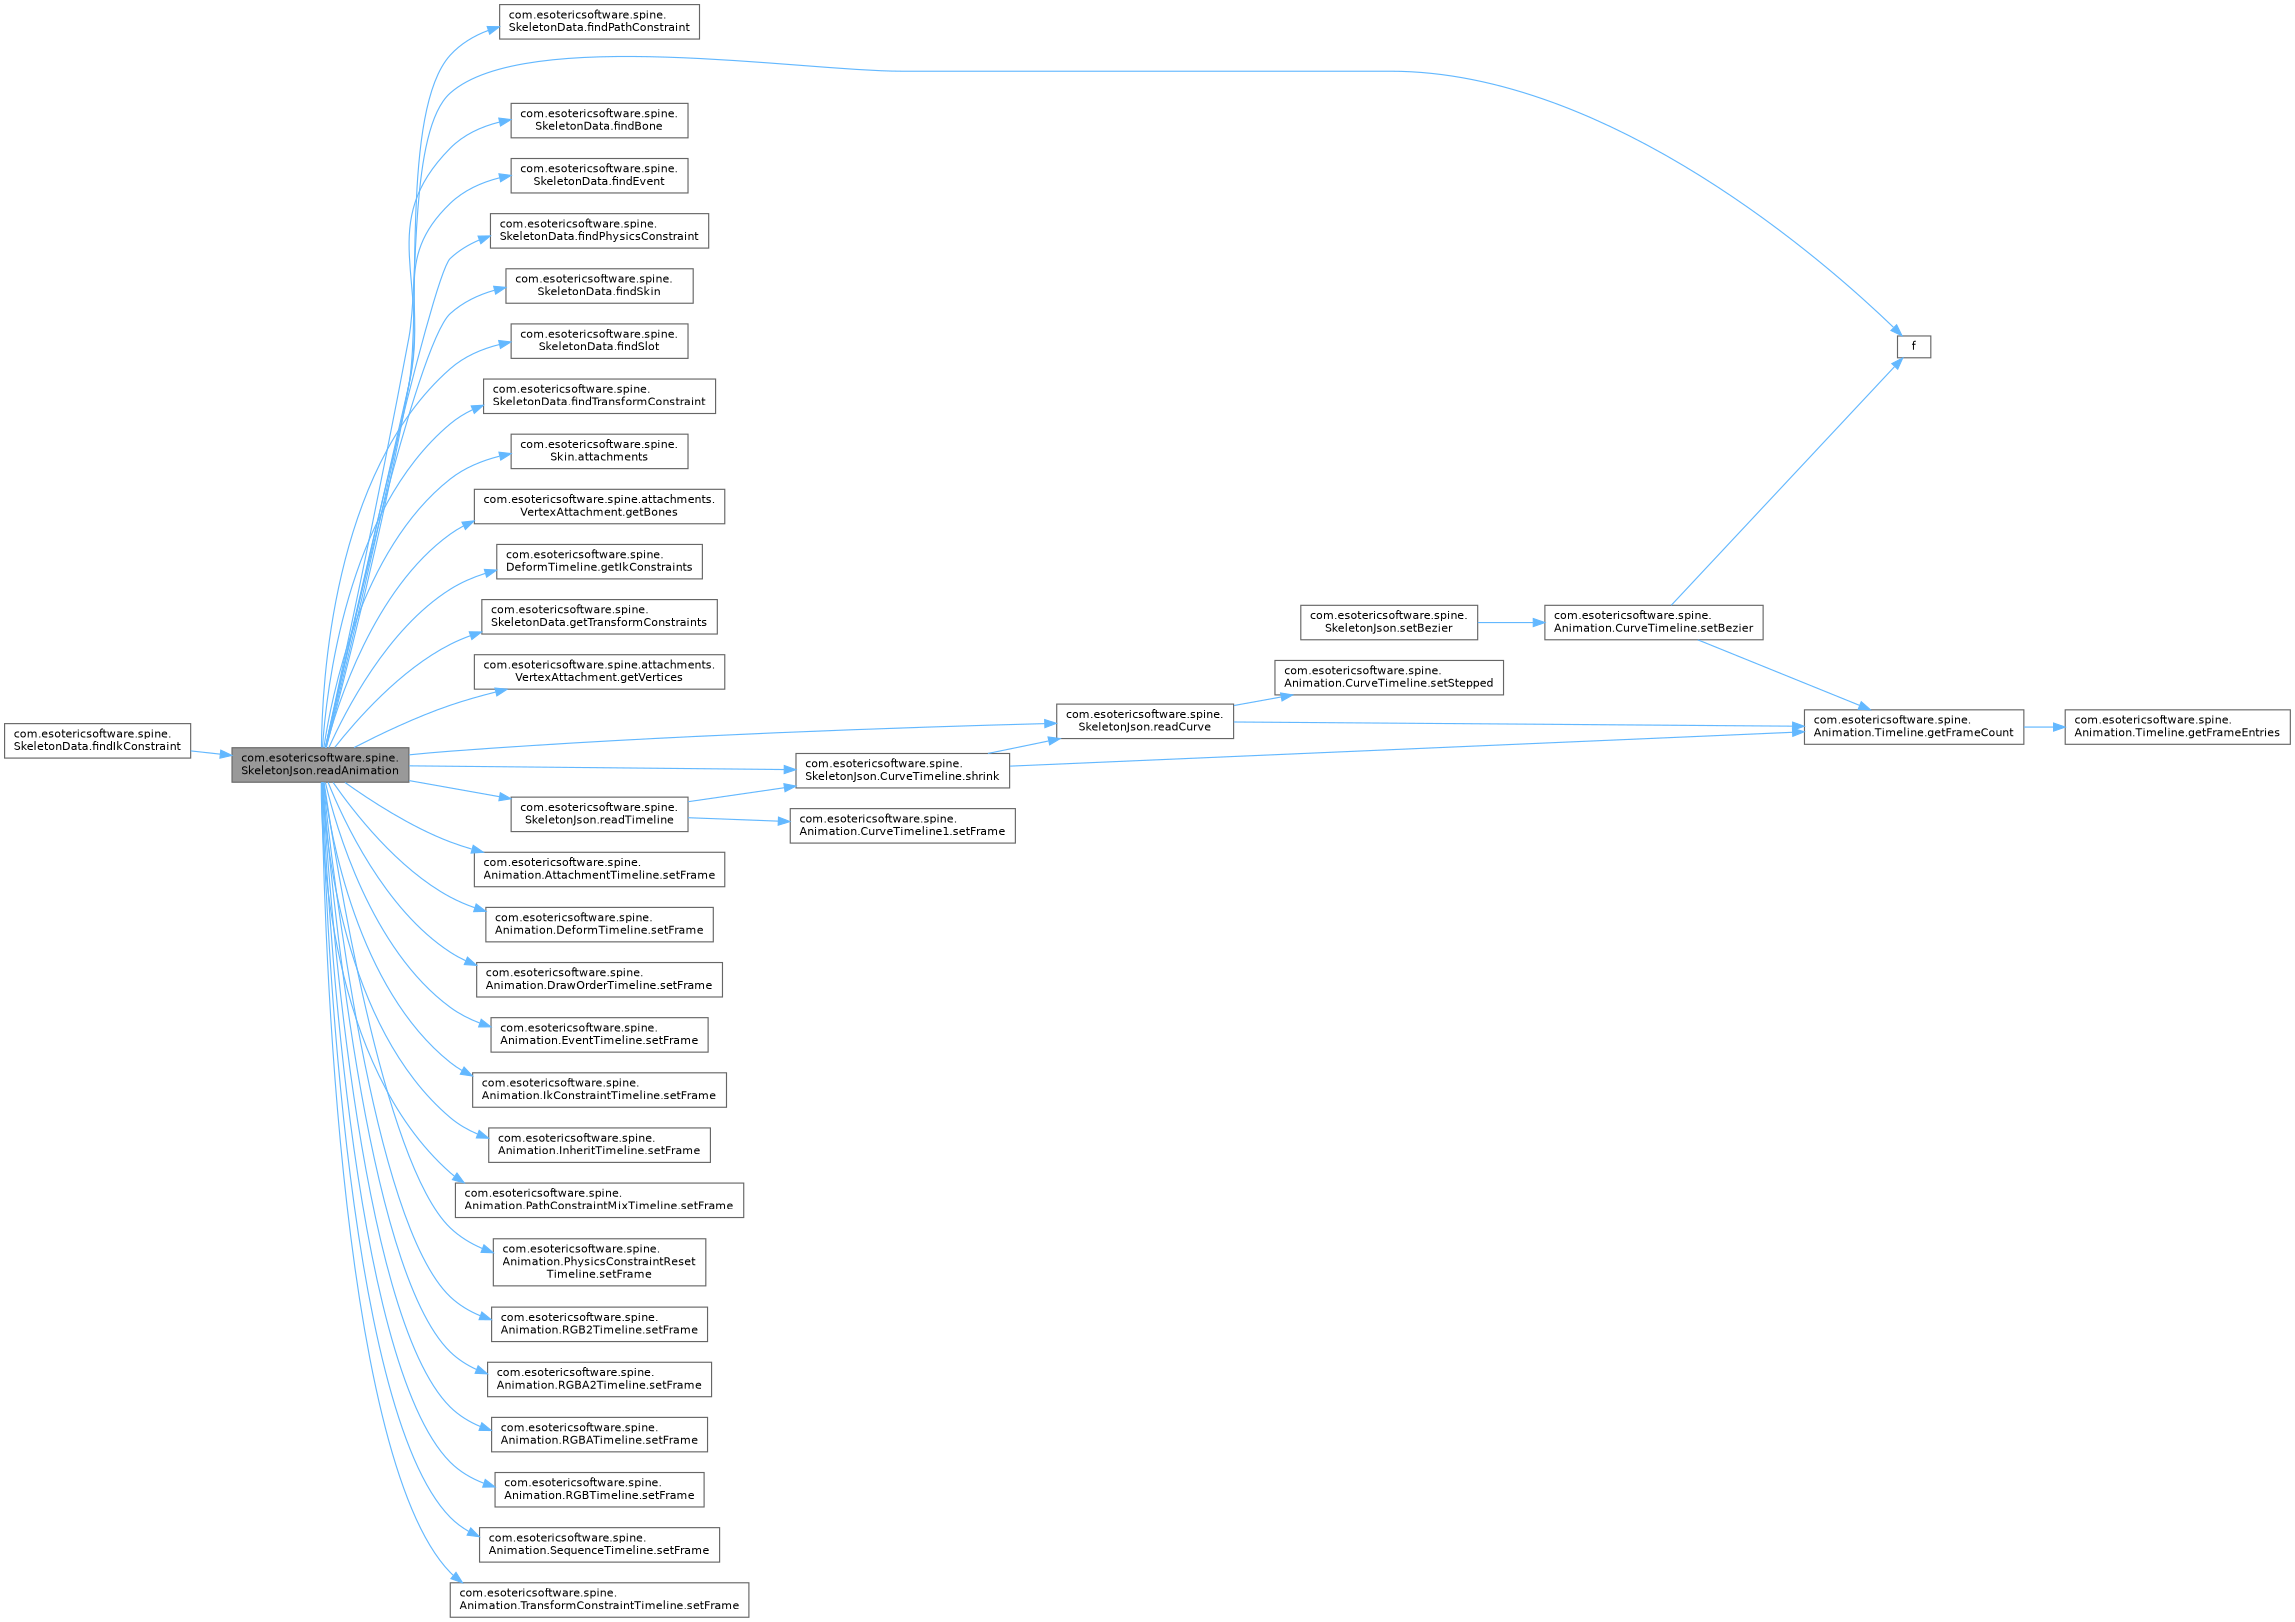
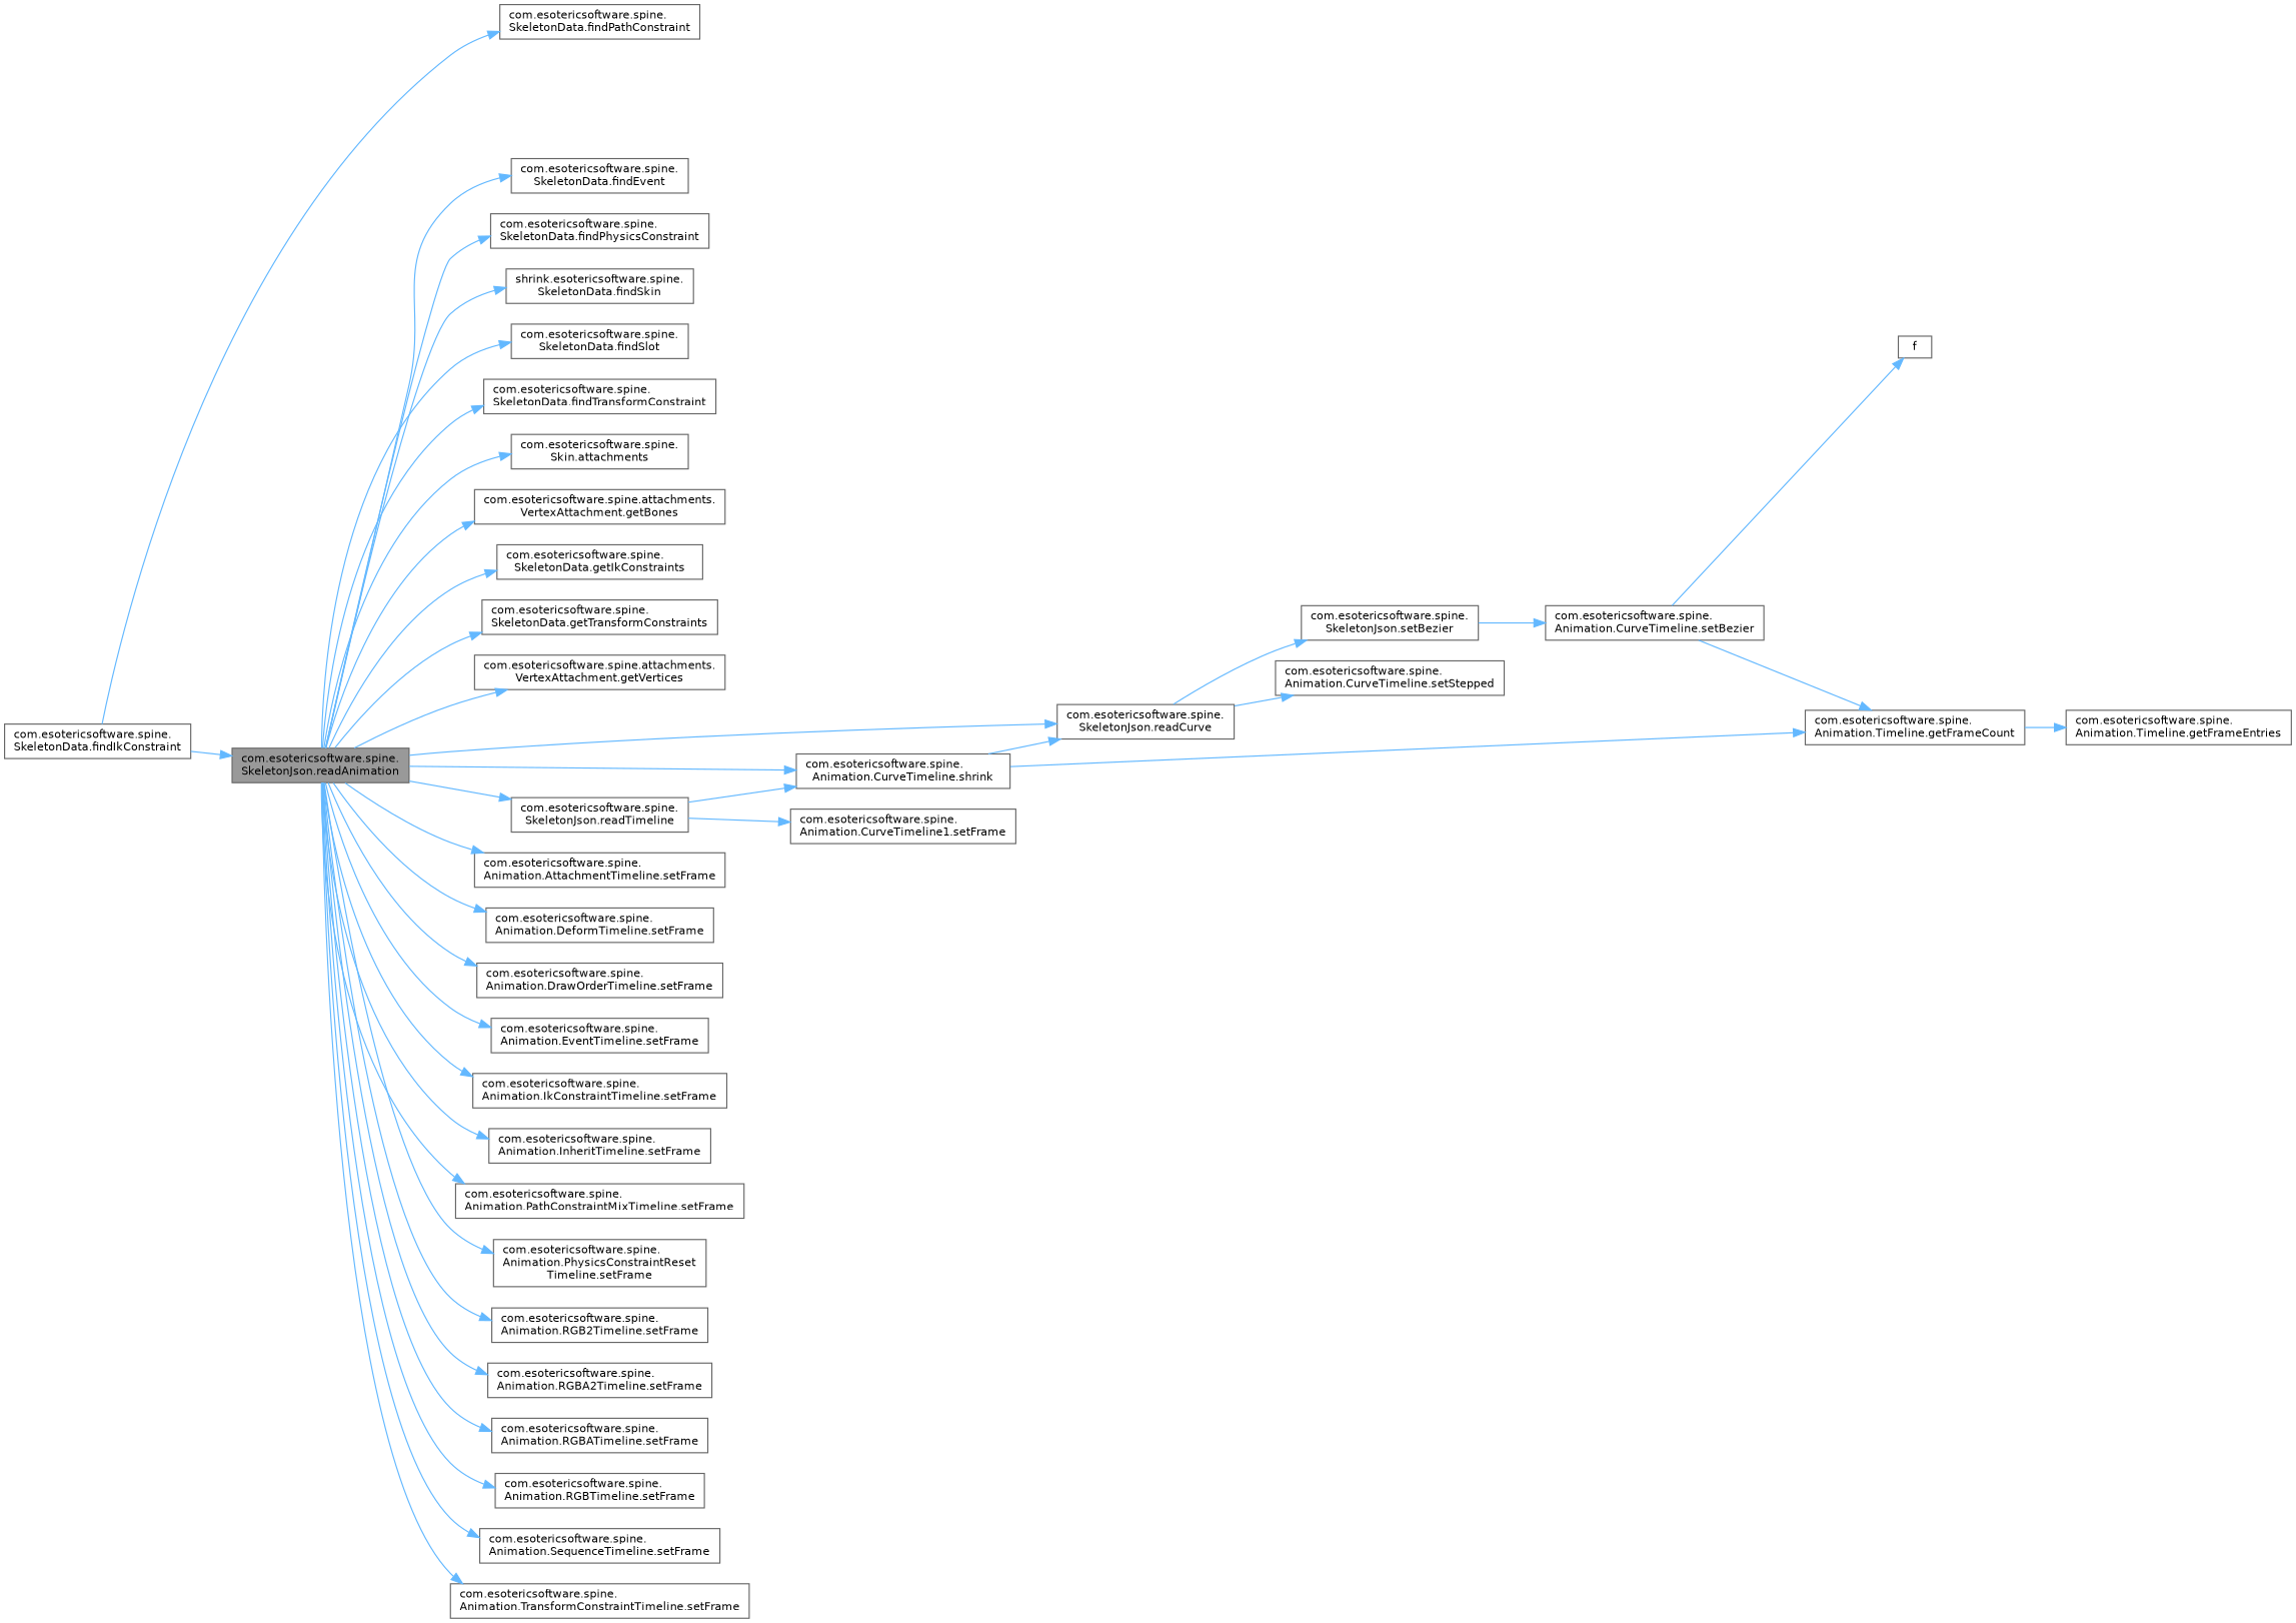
  digraph {
    rankdir=LR
    node [color=grey40 fillcolor=white fontname=Helvetica fontsize=10 shape=box style=filled]
    edge [color=steelblue1 fontname=Helvetica fontsize=10 labelfontname=Helvetica labelfontsize=10 style=solid]
    n1 [color=gray40 fillcolor=grey60 fontcolor=black height=0.2 label="com.esotericsoftware.spine.\lSkeletonJson.readAnimation" width=0.4]
    n2 [height=0.2 label=f width=0.4]
-   n3 [height=0.2 label="com.esotericsoftware.spine.\lSkeletonData.findBone" width=0.4]
    n4 [height=0.2 label="com.esotericsoftware.spine.\lSkeletonData.findEvent" width=0.4]
    n5 [height=0.2 label="com.esotericsoftware.spine.\lSkeletonData.findPathConstraint" width=0.4]
    n6 [height=0.2 label="com.esotericsoftware.spine.\lSkeletonData.findPhysicsConstraint" width=0.4]
-   n7 [height=0.2 label="com.esotericsoftware.spine.\lSkeletonData.findSkin" width=0.4]
+   n7 [height=0.2 label="shrink.esotericsoftware.spine.\lSkeletonData.findSkin" width=0.4]
    n8 [height=0.2 label="com.esotericsoftware.spine.\lSkeletonData.findSlot" width=0.4]
    n9 [height=0.2 label="com.esotericsoftware.spine.\lSkeletonData.findTransformConstraint" width=0.4]
    n10 [height=0.2 label="com.esotericsoftware.spine.\lSkin.attachments" width=0.4]
    n11 [height=0.2 label="com.esotericsoftware.spine.attachments.\lVertexAttachment.getBones" width=0.4]
-   n12 [height=0.2 label="com.esotericsoftware.spine.\lDeformTimeline.getIkConstraints" width=0.4]
+   n12 [height=0.2 label="com.esotericsoftware.spine.\lSkeletonData.getIkConstraints" width=0.4]
    n13 [height=0.2 label="com.esotericsoftware.spine.\lSkeletonData.getTransformConstraints" width=0.4]
    n14 [height=0.2 label="com.esotericsoftware.spine.attachments.\lVertexAttachment.getVertices" width=0.4]
    n15 [height=0.2 label="com.esotericsoftware.spine.\lSkeletonJson.readCurve" width=0.4]
    n16 [height=0.2 label="com.esotericsoftware.spine.\lSkeletonJson.readTimeline" width=0.4]
-   n17 [height=0.2 label="com.esotericsoftware.spine.\lSkeletonJson.CurveTimeline.shrink" width=0.4]
+   n17 [height=0.2 label="com.esotericsoftware.spine.\lAnimation.CurveTimeline.shrink" width=0.4]
    n18 [height=0.2 label="com.esotericsoftware.spine.\lAnimation.AttachmentTimeline.setFrame" width=0.4]
    n19 [height=0.2 label="com.esotericsoftware.spine.\lAnimation.DeformTimeline.setFrame" width=0.4]
    n20 [height=0.2 label="com.esotericsoftware.spine.\lAnimation.DrawOrderTimeline.setFrame" width=0.4]
    n21 [height=0.2 label="com.esotericsoftware.spine.\lAnimation.EventTimeline.setFrame" width=0.4]
    n22 [height=0.2 label="com.esotericsoftware.spine.\lAnimation.IkConstraintTimeline.setFrame" width=0.4]
    n23 [height=0.2 label="com.esotericsoftware.spine.\lAnimation.InheritTimeline.setFrame" width=0.4]
    n24 [height=0.2 label="com.esotericsoftware.spine.\lAnimation.PathConstraintMixTimeline.setFrame" width=0.4]
    n25 [height=0.2 label="com.esotericsoftware.spine.\lAnimation.PhysicsConstraintReset\lTimeline.setFrame" width=0.4]
    n26 [height=0.2 label="com.esotericsoftware.spine.\lAnimation.RGB2Timeline.setFrame" width=0.4]
    n27 [height=0.2 label="com.esotericsoftware.spine.\lAnimation.RGBA2Timeline.setFrame" width=0.4]
    n28 [height=0.2 label="com.esotericsoftware.spine.\lAnimation.RGBATimeline.setFrame" width=0.4]
    n29 [height=0.2 label="com.esotericsoftware.spine.\lAnimation.RGBTimeline.setFrame" width=0.4]
    n30 [height=0.2 label="com.esotericsoftware.spine.\lAnimation.SequenceTimeline.setFrame" width=0.4]
    n31 [height=0.2 label="com.esotericsoftware.spine.\lAnimation.TransformConstraintTimeline.setFrame" width=0.4]
    n32 [height=0.2 label="com.esotericsoftware.spine.\lSkeletonData.findIkConstraint" width=0.4]
    n33 [height=0.2 label="com.esotericsoftware.spine.\lSkeletonJson.setBezier" width=0.4]
    n34 [height=0.2 label="com.esotericsoftware.spine.\lAnimation.CurveTimeline.setStepped" width=0.4]
    n35 [height=0.2 label="com.esotericsoftware.spine.\lAnimation.CurveTimeline1.setFrame" width=0.4]
    n36 [height=0.2 label="com.esotericsoftware.spine.\lAnimation.Timeline.getFrameCount" width=0.4]
    n37 [height=0.2 label="com.esotericsoftware.spine.\lAnimation.CurveTimeline.setBezier" width=0.4]
    n38 [height=0.2 label="com.esotericsoftware.spine.\lAnimation.Timeline.getFrameEntries" width=0.4]
-   n1 -> n2
-   n1 -> n3
    n1 -> n4
-   n1 -> n5
+   n32 -> n5
    n1 -> n6
    n1 -> n7
    n1 -> n8
    n1 -> n9
    n1 -> n10
    n1 -> n11
    n1 -> n12
    n1 -> n13
    n1 -> n14
    n1 -> n15
    n1 -> n16
    n1 -> n17
    n1 -> n18
    n1 -> n19
    n1 -> n20
    n1 -> n21
    n1 -> n22
    n1 -> n23
    n1 -> n24
    n1 -> n25
    n1 -> n26
    n1 -> n27
    n1 -> n28
    n1 -> n29
    n1 -> n30
    n1 -> n31
-   n15 -> n36
+   n15 -> n33
    n15 -> n34
    n16 -> n17
    n16 -> n35
    n17 -> n15
    n17 -> n36
    n32 -> n1
    n33 -> n37
    n36 -> n38
    n37 -> n2
    n37 -> n36
  }
